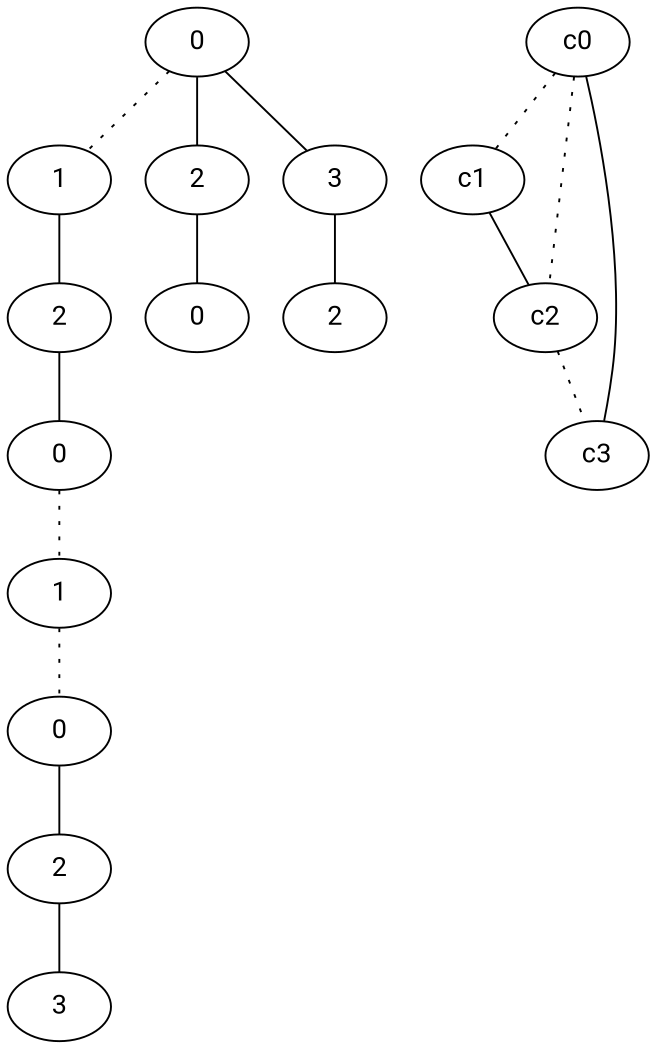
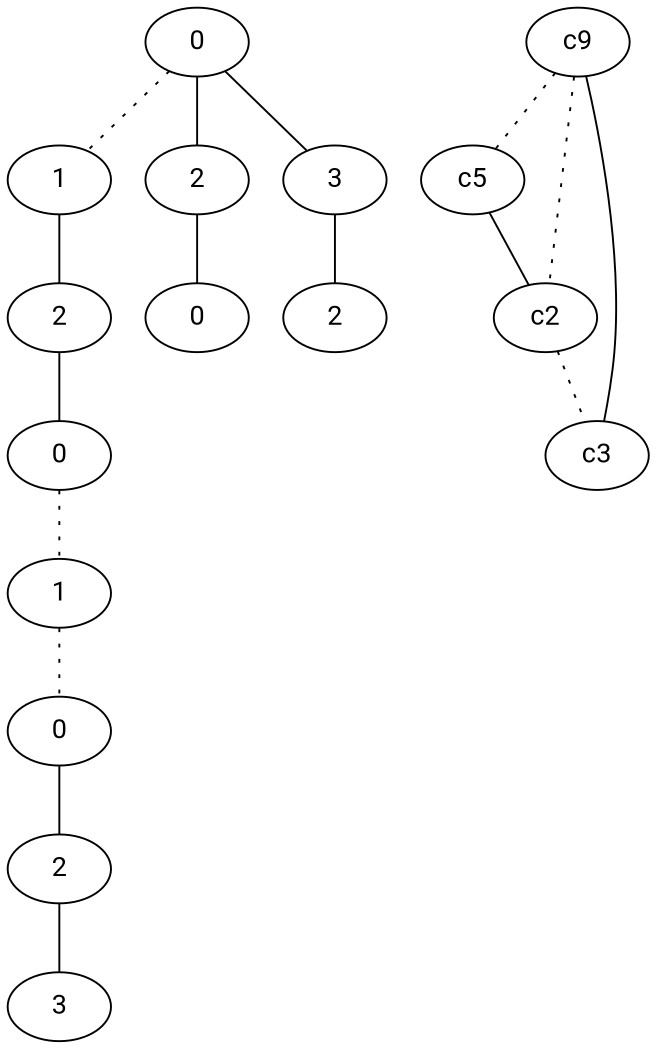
  graph {
    fontname=Roboto
    node [fontname=Roboto]
    edge [fontname=Roboto]
    n1 [label=0]
    n2 [label=1]
    n3 [label=2]
    n4 [label=3]
    n5 [label=2]
    n6 [label=0]
    n7 [label=2]
    n8 [label=0]
    n9 [label=1]
    n10 [label=0]
    n11 [label=2]
    n12 [label=3]
-   c0
-   c1
+   c0 [label=c9]
+   c1 [label=c5]
    c2
    c3
    n1 -- n2 [style=dotted]
    n1 -- n3
    n1 -- n4
    n2 -- n5
    n3 -- n6
    n4 -- n7
    n5 -- n8
    n8 -- n9 [style=dotted]
    n9 -- n10 [style=dotted]
    n10 -- n11
    n11 -- n12
    c0 -- c1 [style=dotted]
    c0 -- c2 [style=dotted]
    c0 -- c3
    c1 -- c2
    c2 -- c3 [style=dotted]
  }
